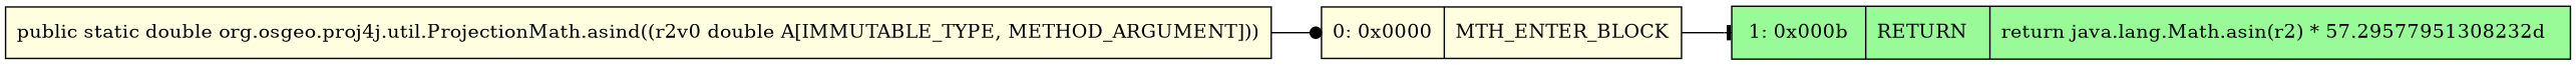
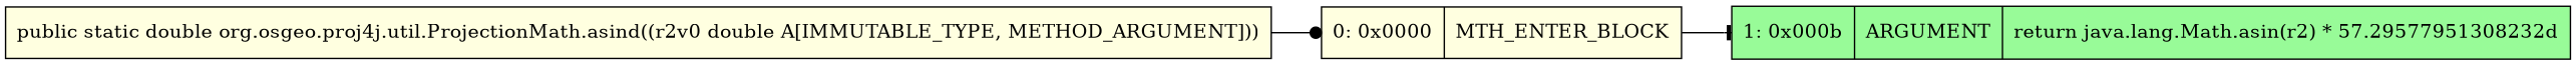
  digraph {
    rankdir=LR
    node [shape=record style=filled fillcolor=lightyellow]
    n1 [label="{0\:\ 0x0000|MTH_ENTER_BLOCK\l}"]
-   n2 [label="{1\:\ 0x000b|RETURN\l|return java.lang.Math.asin(r2) * 57.29577951308232d\l}" fillcolor=palegreen]
+   n2 [label="{1\:\ 0x000b|ARGUMENT\l|return java.lang.Math.asin(r2) * 57.29577951308232d\l}" fillcolor=palegreen]
    n3 [label="{public static double org.osgeo.proj4j.util.ProjectionMath.asind((r2v0 double A[IMMUTABLE_TYPE, METHOD_ARGUMENT])) }"]
    n1 -> n2 [arrowhead=tee]
    n3 -> n1 [arrowhead=dot]
  }
